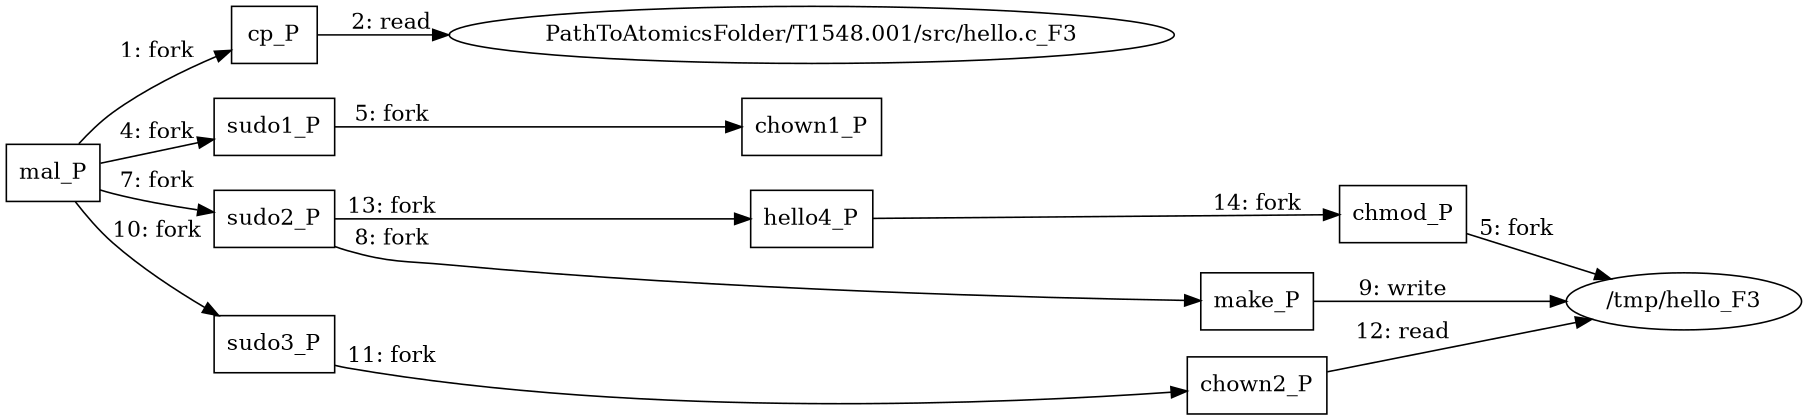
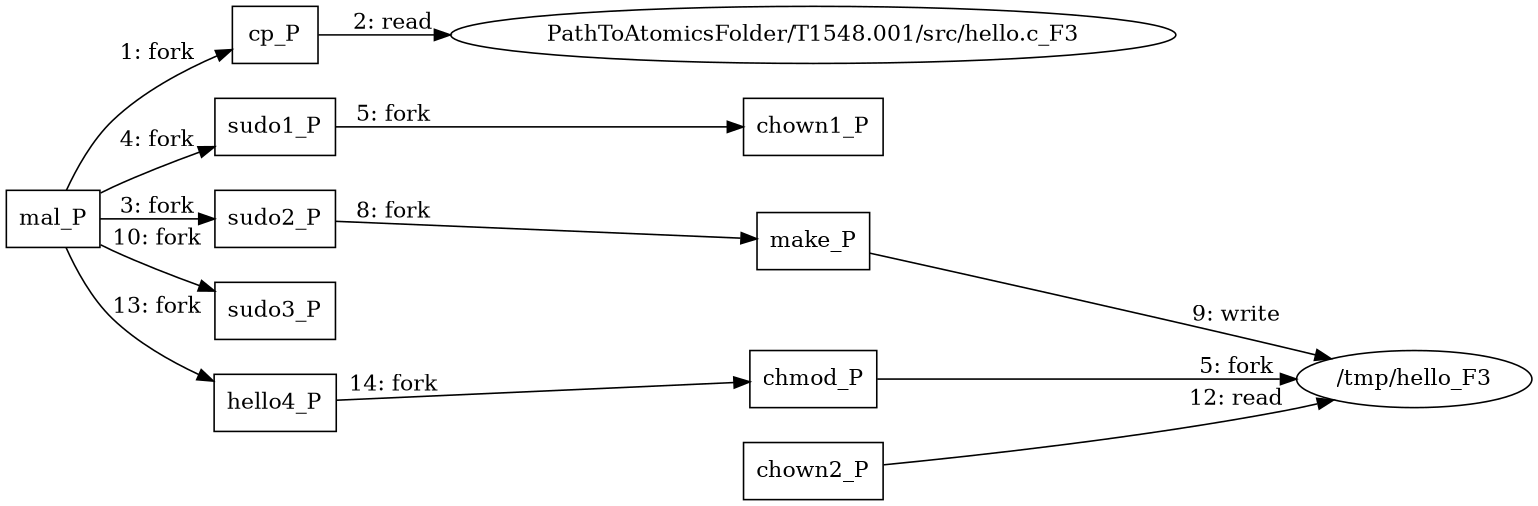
  digraph {
    engine=neato
    fixedsize=false
    fontsize=10
    nodesep=0.3
    rankdir=LR
    ranksep=0
    splines=true
    node [node_type=Process shape=box]
    mal_P
    cp_P
    sudo1_P
    sudo2_P
    sudo3_P
    n6 [label=hello4_P]
    "PathToAtomicsFolder/T1548.001/src/hello.c_F3" [node_type=File shape=ellipse]
    chown1_P
    make_P
    chown2_P
    chmod_P
    "/tmp/hello_F3" [node_type=File shape=ellipse]
    mal_P -> cp_P [label="1: fork"]
    mal_P -> sudo1_P [label="4: fork"]
-   mal_P -> sudo2_P [label="7: fork"]
+   mal_P -> sudo2_P [label="3: fork"]
    mal_P -> sudo3_P [label="10: fork"]
-   sudo2_P -> n6 [label="13: fork"]
+   mal_P -> n6 [label="13: fork"]
    cp_P -> "PathToAtomicsFolder/T1548.001/src/hello.c_F3" [label="2: read"]
    sudo1_P -> chown1_P [label="5: fork"]
    sudo2_P -> make_P [label="8: fork"]
-   sudo3_P -> chown2_P [label="11: fork"]
    n6 -> chmod_P [label="14: fork"]
    make_P -> "/tmp/hello_F3" [label="9: write"]
    chown2_P -> "/tmp/hello_F3" [label="12: read"]
    chmod_P -> "/tmp/hello_F3" [label="5: fork"]
  }
